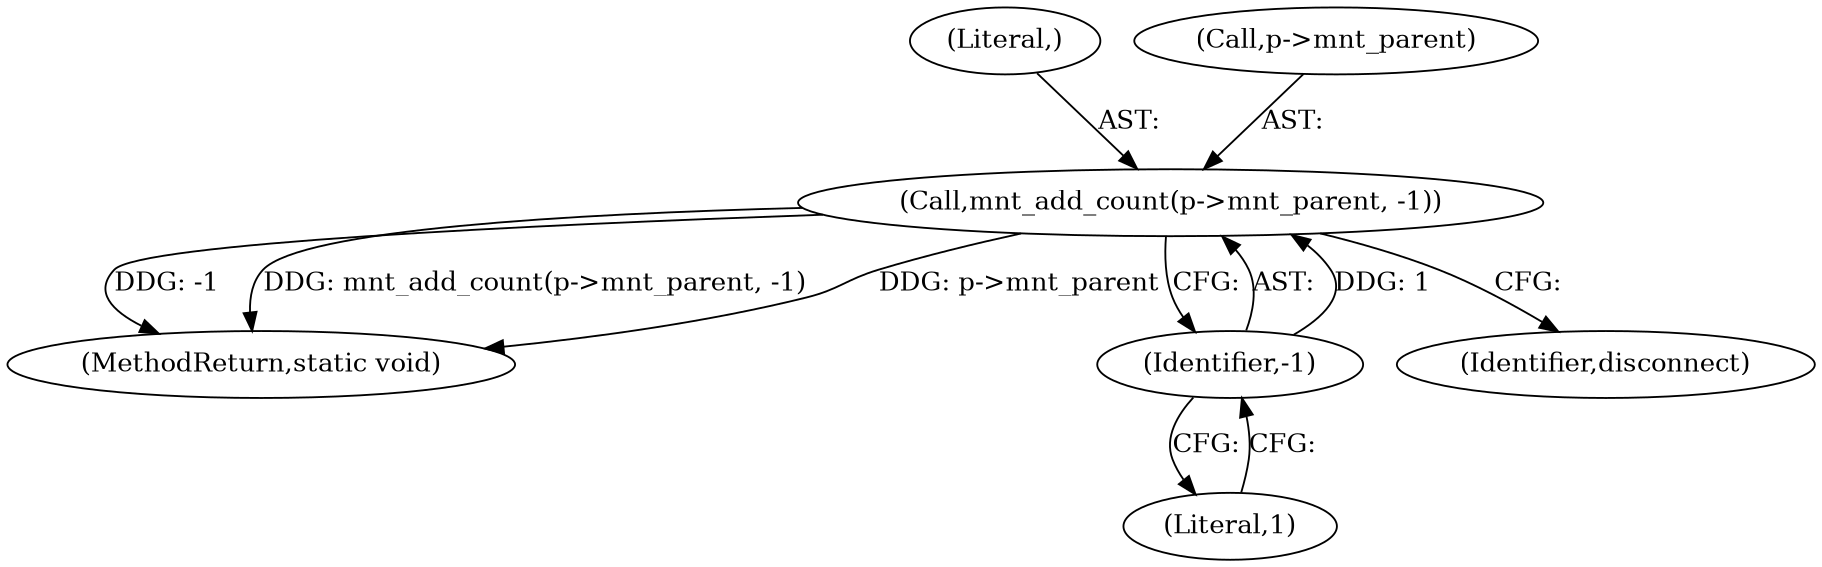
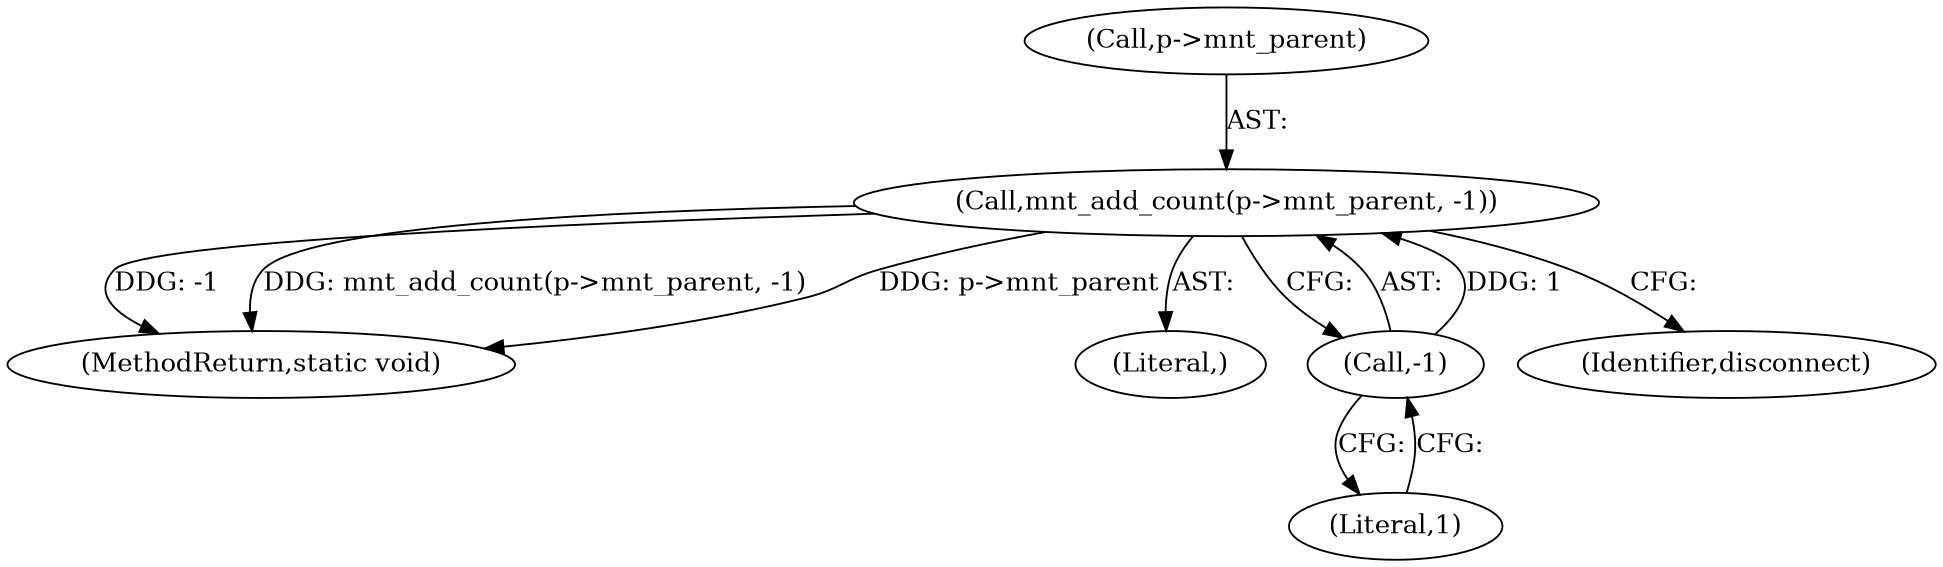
  digraph {
    fontname="DejaVu Serif"
    node [fontname="DejaVu Serif"]
    edge [fontname="DejaVu Serif"]
    n1 [label="(Call,mnt_add_count(p->mnt_parent, -1))"]
-   n2 [label="(Identifier,-1)"]
+   n2 [label="(Call,-1)"]
    n3 [label="(MethodReturn,static void)"]
    n4 [label="(Literal,)"]
    n5 [label="(Identifier,disconnect)"]
    n6 [label="(Literal,1)"]
    n7 [label="(Call,p->mnt_parent)"]
    n1 -> n2 [label="CFG: "]
    n1 -> n3 [label="DDG: -1"]
    n1 -> n3 [label="DDG: mnt_add_count(p->mnt_parent, -1)"]
    n1 -> n3 [label="DDG: p->mnt_parent"]
-   n4 -> n1 [label="AST: "]
+   n1 -> n4 [label="AST: "]
    n1 -> n5 [label="CFG: "]
    n2 -> n1 [label="AST: "]
    n2 -> n1 [label="DDG: 1"]
    n2 -> n6 [label="CFG: "]
    n6 -> n2 [label="CFG: "]
    n7 -> n1 [label="AST: "]
  }
